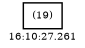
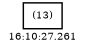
  digraph {
    label="16:10:27.261"
-   n1 [color=black fontcolor=black label="(19)" shape=rectangle style=bold]
+   n1 [color=black fontcolor=black label="(13)" shape=rectangle style=bold]
  }
